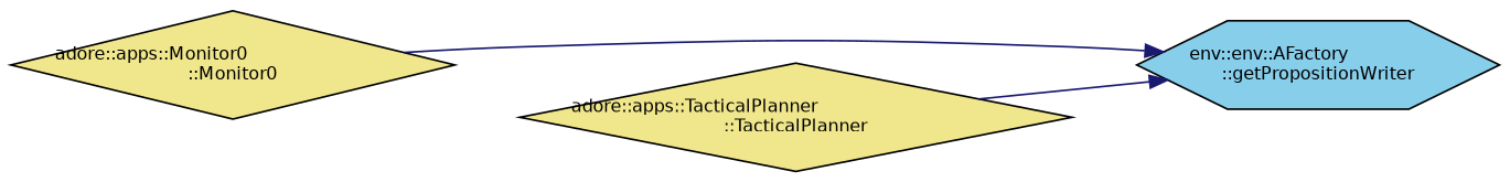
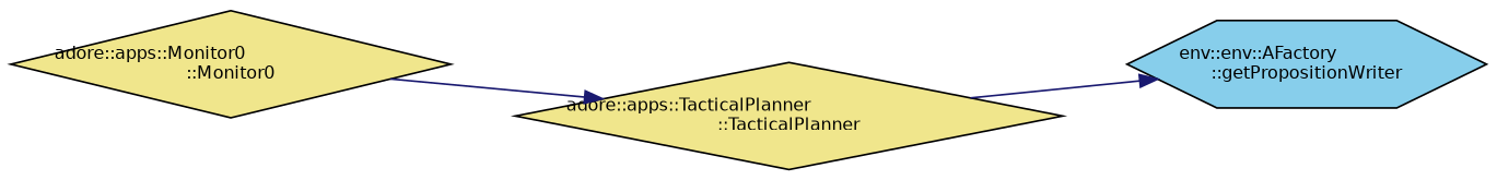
  digraph {
    rankdir=RL
    node [color=black fillcolor=khaki fontname=Helvetica fontsize=10 shape=diamond style=filled]
    edge [color=midnightblue dir=back fontname=Helvetica fontsize=10 labelfontname=Helvetica labelfontsize=10 style=solid]
    n1 [fillcolor=skyblue fontcolor=black height=0.2 label="env::env::AFactory\l::getPropositionWriter" shape=hexagon width=0.4]
    n2 [height=0.2 label="adore::apps::Monitor0\l::Monitor0" width=0.4]
    n3 [height=0.2 label="adore::apps::TacticalPlanner\l::TacticalPlanner" width=0.4]
-   n1 -> n2
+   n3 -> n2
    n1 -> n3
  }
